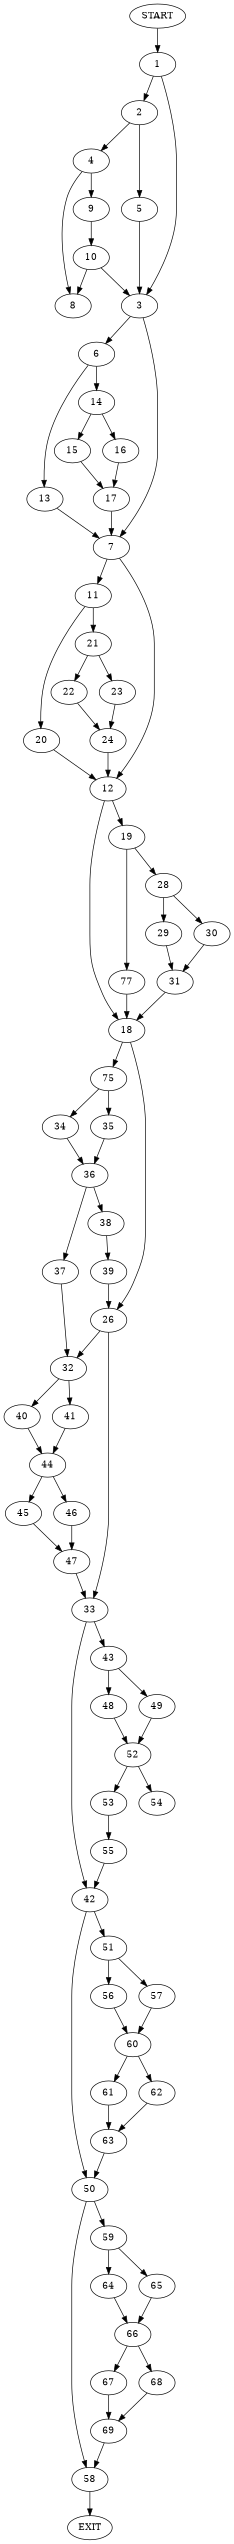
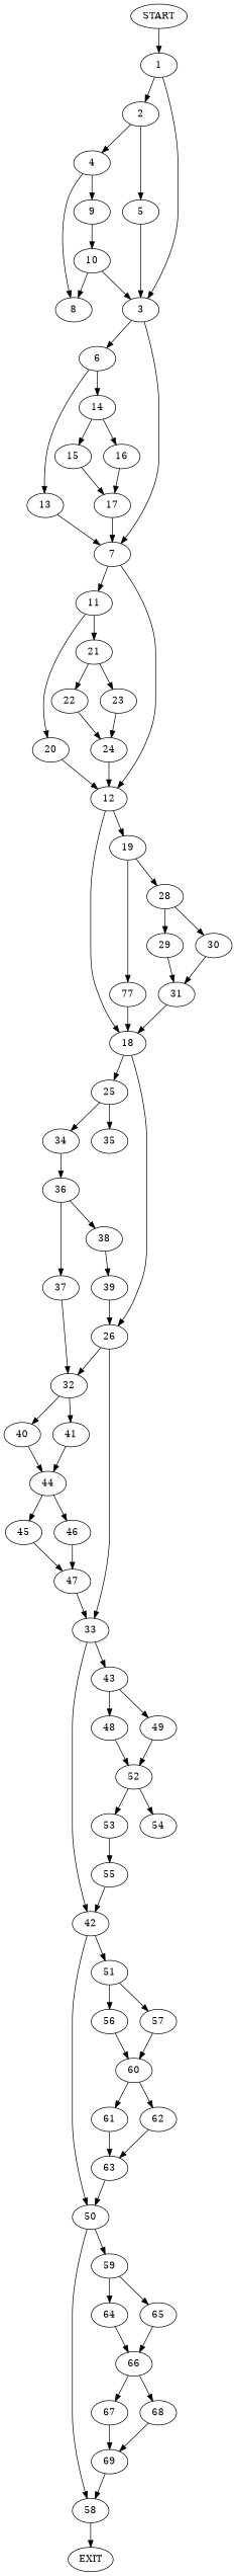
  digraph {
    n1 [label=START]
    1
    2
    3
    n5 [label=EXIT]
    4
    5
    6
    7
    8
    9
    13
    14
    11
    12
    10
    15
    16
    20
    21
    18
    19
    22
    23
-   25 [label=75]
+   25
    26
    n27 [label=77]
    28
    17
    34
    35
    32
    33
    29
    30
    24
    36
    40
    41
    42
    43
    31
    44
    50
    51
    48
    49
    37
    38
    39
    45
    46
    58
    59
    56
    57
    52
    47
    53
    54
    64
    65
    60
    55
    61
    62
    66
    63
    67
    68
    69
    n1 -> 1
    1 -> 2
    1 -> 3
    2 -> 4
    2 -> 5
    3 -> 6
    3 -> 7
    4 -> 8
    4 -> 9
    5 -> 3
    6 -> 13
    6 -> 14
    7 -> 11
    7 -> 12
    9 -> 10
    13 -> 7
    14 -> 15
    14 -> 16
    11 -> 20
    11 -> 21
    12 -> 18
    12 -> 19
    10 -> 3
    10 -> 8
    15 -> 17
    16 -> 17
    20 -> 12
    21 -> 22
    21 -> 23
    18 -> 25
    18 -> 26
    19 -> n27
    19 -> 28
    22 -> 24
    23 -> 24
    25 -> 34
    25 -> 35
    26 -> 32
    26 -> 33
    n27 -> 18
    28 -> 29
    28 -> 30
    17 -> 7
    34 -> 36
-   35 -> 36
    32 -> 40
    32 -> 41
    33 -> 42
    33 -> 43
    29 -> 31
    30 -> 31
    24 -> 12
    36 -> 37
    36 -> 38
    40 -> 44
    41 -> 44
    42 -> 50
    42 -> 51
    43 -> 48
    43 -> 49
    31 -> 18
    44 -> 45
    44 -> 46
    50 -> 58
    50 -> 59
    51 -> 56
    51 -> 57
    48 -> 52
    49 -> 52
    37 -> 32
    38 -> 39
    39 -> 26
    45 -> 47
    46 -> 47
    58 -> n5
    59 -> 64
    59 -> 65
    56 -> 60
    57 -> 60
    52 -> 53
    52 -> 54
    47 -> 33
    53 -> 55
    64 -> 66
    65 -> 66
    60 -> 61
    60 -> 62
    55 -> 42
    61 -> 63
    62 -> 63
    66 -> 67
    66 -> 68
    63 -> 50
    67 -> 69
    68 -> 69
    69 -> 58
  }
